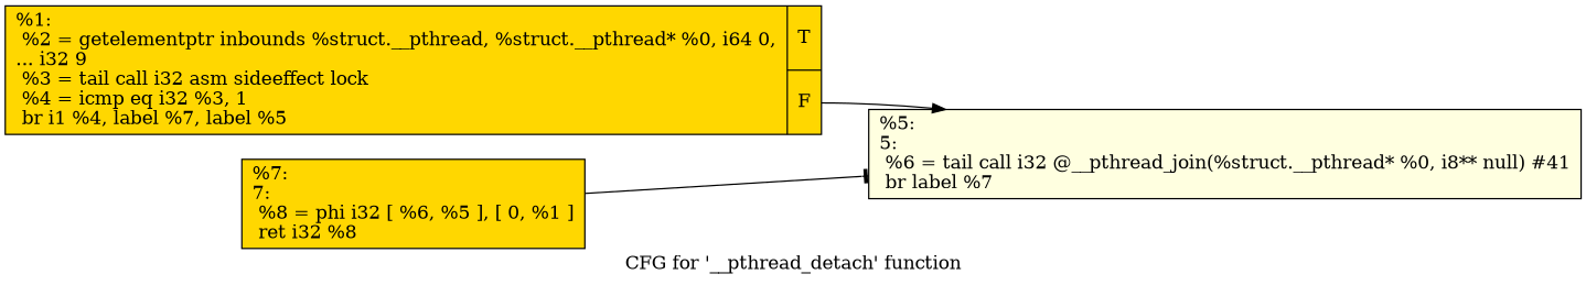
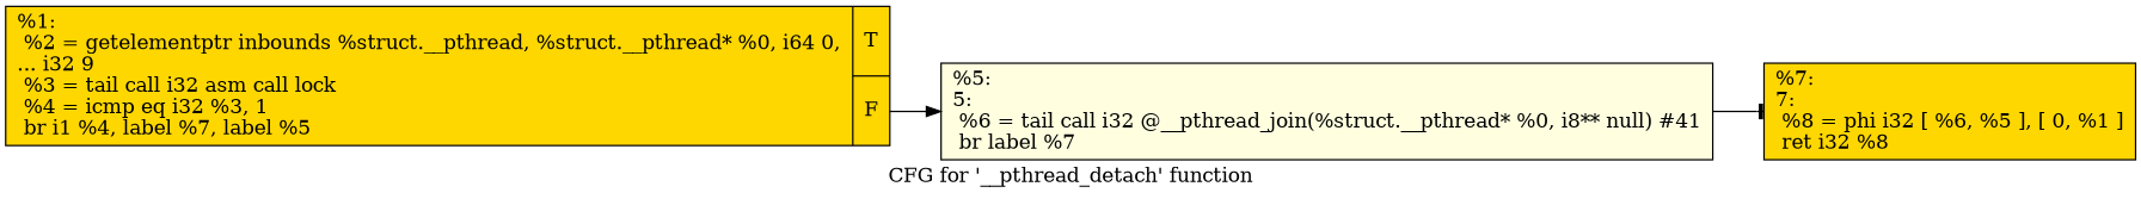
  digraph {
    label="CFG for '__pthread_detach' function"
    rankdir=LR
    node [fillcolor=gold shape=record style=filled]
-   n1 [label="{%1:\l  %2 = getelementptr inbounds %struct.__pthread, %struct.__pthread* %0, i64 0,\l... i32 9\l  %3 = tail call i32 asm sideeffect lock \l  %4 = icmp eq i32 %3, 1\l  br i1 %4, label %7, label %5\l|{<s0>T|<s1>F}}"]
+   n1 [label="{%1:\l  %2 = getelementptr inbounds %struct.__pthread, %struct.__pthread* %0, i64 0,\l... i32 9\l  %3 = tail call i32 asm call lock \l  %4 = icmp eq i32 %3, 1\l  br i1 %4, label %7, label %5\l|{<s0>T|<s1>F}}"]
    n2 [fillcolor=lightyellow label="{%5:\l5:                                                \l  %6 = tail call i32 @__pthread_join(%struct.__pthread* %0, i8** null) #41\l  br label %7\l}"]
    n3 [label="{%7:\l7:                                                \l  %8 = phi i32 [ %6, %5 ], [ 0, %1 ]\l  ret i32 %8\l}"]
    n1 -> n2 [arrowhead=normal tailport=s1]
-   n3 -> n2 [arrowhead=tee]
+   n2 -> n3 [arrowhead=tee]
  }
